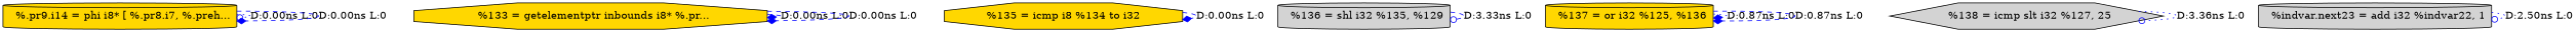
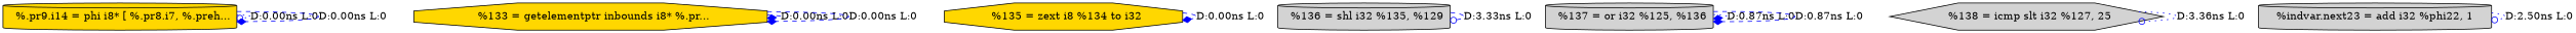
  digraph {
    node [fillcolor=gold shape=cylinder style=filled]
    edge [arrowhead=diamond color=blue style=dashed]
    n1 [label="  %.pr9.i14 = phi i8* [ %.pr8.i7, %.preh..."]
    n2 [label="  %133 = getelementptr inbounds i8* %.pr..." shape=octagon]
-   n3 [label="%135 = icmp i8 %134 to i32" shape=octagon]
+   n3 [label="  %135 = zext i8 %134 to i32" shape=octagon]
    n4 [fillcolor=lightgrey label="  %136 = shl i32 %135, %129"]
-   n5 [label="  %137 = or i32 %125, %136"]
+   n5 [fillcolor=lightgrey label="  %137 = or i32 %125, %136"]
    n6 [fillcolor=lightgrey label="  %138 = icmp slt i32 %127, 25" shape=hexagon]
-   n7 [fillcolor=lightgrey label="  %indvar.next23 = add i32 %indvar22, 1"]
+   n7 [fillcolor=lightgrey label="%indvar.next23 = add i32 %phi22, 1"]
    n1 -> n1 [arrowhead=odot label="D:0.00ns L:0" style=dotted]
    n1 -> n1 [label="D:0.00ns L:0"]
    n2 -> n2 [label="D:0.00ns L:0"]
    n2 -> n2 [label="D:0.00ns L:0"]
    n3 -> n3 [label="D:0.00ns L:0"]
    n4 -> n4 [arrowhead=odot label="D:3.33ns L:0"]
    n5 -> n5 [label="D:0.87ns L:0" style=dotted]
    n5 -> n5 [label="D:0.87ns L:0"]
    n6 -> n6 [arrowhead=odot label="D:3.36ns L:0" style=dotted]
    n7 -> n7 [arrowhead=odot label="D:2.50ns L:0" style=dotted]
  }
